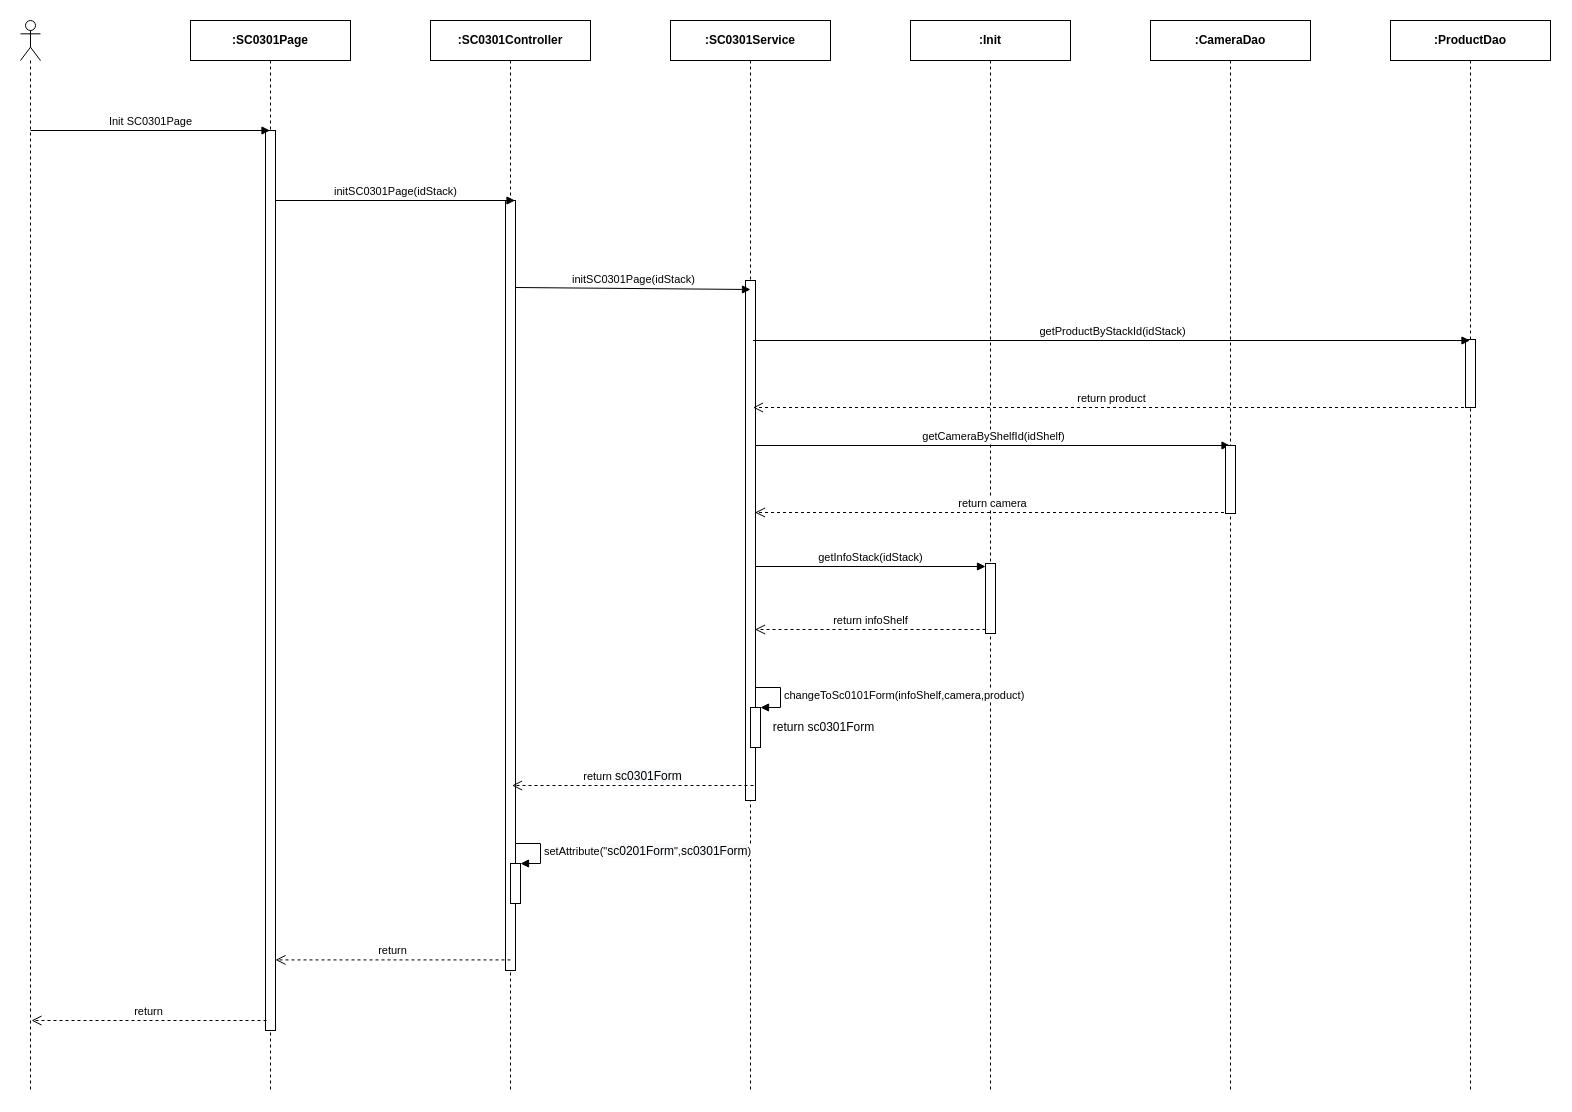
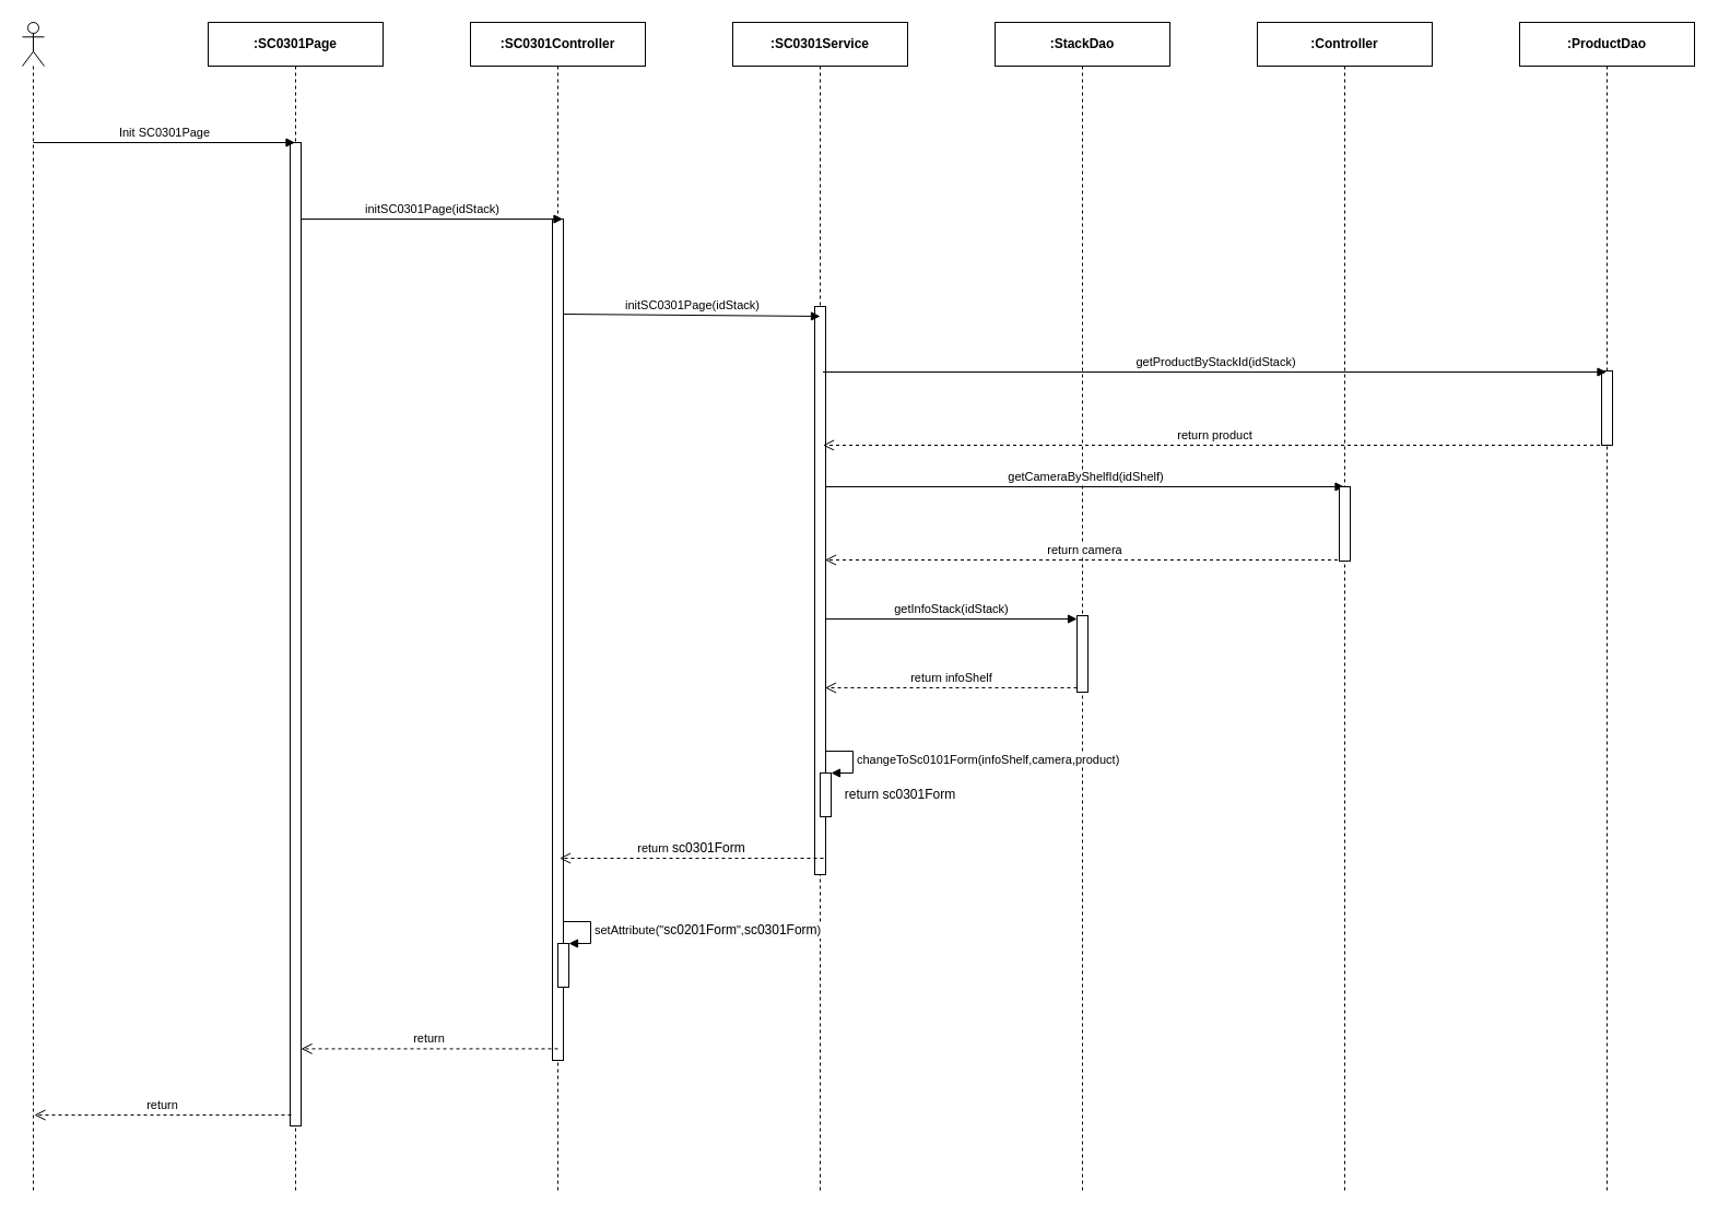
  <mxCell id="0" />
  <mxCell id="1" parent="0" />
  <mxCell id="2" value="" style="shape=umlLifeline;participant=umlActor;perimeter=lifelinePerimeter;whiteSpace=wrap;html=1;container=1;collapsible=0;recursiveResize=0;verticalAlign=top;spacingTop=36;outlineConnect=0;" vertex="1" parent="1"><mxGeometry x="20" y="20" width="20" height="1070" as="geometry" /></mxCell>
  <mxCell id="3" value="&lt;b&gt;:SC0301Page&lt;/b&gt;" style="shape=umlLifeline;perimeter=lifelinePerimeter;whiteSpace=wrap;html=1;container=1;collapsible=0;recursiveResize=0;outlineConnect=0;" vertex="1" parent="1"><mxGeometry x="190" y="20" width="160" height="1070" as="geometry" /></mxCell>
  <mxCell id="4" value="" style="html=1;points=[];perimeter=orthogonalPerimeter;" vertex="1" parent="3"><mxGeometry x="75" y="110" width="10" height="900" as="geometry" /></mxCell>
- <mxCell id="5" value="&lt;b&gt;:Init&lt;/b&gt;" style="shape=umlLifeline;perimeter=lifelinePerimeter;whiteSpace=wrap;html=1;container=1;collapsible=0;recursiveResize=0;outlineConnect=0;" vertex="1" parent="1"><mxGeometry x="910" y="20" width="160" height="1070" as="geometry" /></mxCell>
+ <mxCell id="5" value="&lt;b&gt;:StackDao&lt;/b&gt;" style="shape=umlLifeline;perimeter=lifelinePerimeter;whiteSpace=wrap;html=1;container=1;collapsible=0;recursiveResize=0;outlineConnect=0;" vertex="1" parent="1"><mxGeometry x="910" y="20" width="160" height="1070" as="geometry" /></mxCell>
  <mxCell id="6" value="" style="html=1;points=[];perimeter=orthogonalPerimeter;" vertex="1" parent="5"><mxGeometry x="75" y="543" width="10" height="70" as="geometry" /></mxCell>
  <mxCell id="7" value="getInfoStack(idStack)" style="html=1;verticalAlign=bottom;endArrow=block;entryX=0;entryY=0;" edge="1" parent="5"><mxGeometry relative="1" as="geometry"><mxPoint x="-155.5" y="546" as="sourcePoint" /><mxPoint x="75" y="546" as="targetPoint" /></mxGeometry></mxCell>
  <mxCell id="8" value="return infoShelf" style="html=1;verticalAlign=bottom;endArrow=open;dashed=1;endSize=8;exitX=0;exitY=0.95;" edge="1" parent="5"><mxGeometry relative="1" as="geometry"><mxPoint x="-155.5" y="609.0" as="targetPoint" /><mxPoint x="75" y="609" as="sourcePoint" /></mxGeometry></mxCell>
  <mxCell id="9" value="&lt;b&gt;:&lt;/b&gt;&lt;b&gt;SC0301&lt;/b&gt;&lt;b&gt;Service&lt;/b&gt;" style="shape=umlLifeline;perimeter=lifelinePerimeter;whiteSpace=wrap;html=1;container=1;collapsible=0;recursiveResize=0;outlineConnect=0;" vertex="1" parent="1"><mxGeometry x="670" y="20" width="160" height="1070" as="geometry" /></mxCell>
  <mxCell id="10" value="" style="html=1;points=[];perimeter=orthogonalPerimeter;" vertex="1" parent="9"><mxGeometry x="75" y="260" width="10" height="520" as="geometry" /></mxCell>
  <mxCell id="11" value="&lt;b&gt;:SC0301Controller&lt;/b&gt;" style="shape=umlLifeline;perimeter=lifelinePerimeter;whiteSpace=wrap;html=1;container=1;collapsible=0;recursiveResize=0;outlineConnect=0;" vertex="1" parent="1"><mxGeometry x="430" y="20" width="160" height="1070" as="geometry" /></mxCell>
  <mxCell id="12" value="" style="html=1;points=[];perimeter=orthogonalPerimeter;" vertex="1" parent="11"><mxGeometry x="75" y="180" width="10" height="770" as="geometry" /></mxCell>
  <mxCell id="13" value="" style="html=1;points=[];perimeter=orthogonalPerimeter;" vertex="1" parent="11"><mxGeometry x="80" y="843.0" width="10" height="40" as="geometry" /></mxCell>
  <mxCell id="14" value="setAttribute(&quot;&lt;span style=&quot;font-size: 12px ; text-align: center ; background-color: rgb(248 , 249 , 250)&quot;&gt;sc0201Form&lt;/span&gt;&quot;,&lt;span style=&quot;font-size: 12px ; text-align: center ; background-color: rgb(248 , 249 , 250)&quot;&gt;sc0301Form&lt;/span&gt;)" style="edgeStyle=orthogonalEdgeStyle;html=1;align=left;spacingLeft=2;endArrow=block;rounded=0;entryX=1;entryY=0;" edge="1" parent="11" target="13"><mxGeometry relative="1" as="geometry"><mxPoint x="85" y="823.0" as="sourcePoint" /><Array as="points"><mxPoint x="110" y="823.0" /></Array></mxGeometry></mxCell>
  <mxCell id="15" value="Init SC0301Page" style="html=1;verticalAlign=bottom;endArrow=block;" edge="1" parent="1" target="3"><mxGeometry width="80" relative="1" as="geometry"><mxPoint x="30" y="130" as="sourcePoint" /><mxPoint x="110" y="130" as="targetPoint" /></mxGeometry></mxCell>
  <mxCell id="16" value="initSC0301Page(idStack)" style="html=1;verticalAlign=bottom;endArrow=block;" edge="1" parent="1"><mxGeometry width="80" relative="1" as="geometry"><mxPoint x="275" y="200" as="sourcePoint" /><mxPoint x="514.5" y="200" as="targetPoint" /></mxGeometry></mxCell>
  <mxCell id="17" value="initSC0301Page(idStack)" style="html=1;verticalAlign=bottom;endArrow=block;" edge="1" parent="1"><mxGeometry relative="1" as="geometry"><mxPoint x="515" y="287" as="sourcePoint" /><mxPoint x="750" y="289" as="targetPoint" /></mxGeometry></mxCell>
  <mxCell id="18" value="return&amp;nbsp;&lt;span style=&quot;font-size: 12px ; background-color: rgb(248 , 249 , 250)&quot;&gt;sc0301Form&lt;/span&gt;" style="html=1;verticalAlign=bottom;endArrow=open;dashed=1;endSize=8;" edge="1" parent="1"><mxGeometry relative="1" as="geometry"><mxPoint x="511.5" y="785" as="targetPoint" /><mxPoint x="753" y="785" as="sourcePoint" /></mxGeometry></mxCell>
  <mxCell id="19" value="return" style="html=1;verticalAlign=bottom;endArrow=open;dashed=1;endSize=8;" edge="1" parent="1"><mxGeometry relative="1" as="geometry"><mxPoint x="510" y="959.41" as="sourcePoint" /><mxPoint x="275" y="959.41" as="targetPoint" /></mxGeometry></mxCell>
  <mxCell id="20" value="return" style="html=1;verticalAlign=bottom;endArrow=open;dashed=1;endSize=8;" edge="1" parent="1"><mxGeometry relative="1" as="geometry"><mxPoint x="266" y="1020" as="sourcePoint" /><mxPoint x="31" y="1020" as="targetPoint" /></mxGeometry></mxCell>
  <mxCell id="21" value="getCameraByShelfId(idShelf)" style="html=1;verticalAlign=bottom;endArrow=block;" edge="1" parent="1"><mxGeometry relative="1" as="geometry"><mxPoint x="754.5" y="445" as="sourcePoint" /><mxPoint x="1229.5" y="445" as="targetPoint" /></mxGeometry></mxCell>
  <mxCell id="22" value="return camera" style="html=1;verticalAlign=bottom;endArrow=open;dashed=1;endSize=8;" edge="1" parent="1"><mxGeometry relative="1" as="geometry"><mxPoint x="754.5" y="512" as="targetPoint" /><mxPoint x="1229.5" y="512" as="sourcePoint" /></mxGeometry></mxCell>
  <mxCell id="23" value="" style="html=1;points=[];perimeter=orthogonalPerimeter;" vertex="1" parent="1"><mxGeometry x="750" y="707" width="10" height="40" as="geometry" /></mxCell>
  <mxCell id="24" value="changeToSc0101Form(infoShelf,camera,product)" style="edgeStyle=orthogonalEdgeStyle;html=1;align=left;spacingLeft=2;endArrow=block;rounded=0;entryX=1;entryY=0;" edge="1" parent="1" target="23"><mxGeometry relative="1" as="geometry"><mxPoint x="755" y="687" as="sourcePoint" /><Array as="points"><mxPoint x="780" y="687" /></Array></mxGeometry></mxCell>
  <mxCell id="25" value="return sc0301Form" style="text;html=1;align=center;verticalAlign=middle;resizable=0;points=[];autosize=1;" vertex="1" parent="1"><mxGeometry x="763" y="717" width="120" height="20" as="geometry" /></mxCell>
- <mxCell id="26" value="&lt;b&gt;:CameraDao&lt;/b&gt;" style="shape=umlLifeline;perimeter=lifelinePerimeter;whiteSpace=wrap;html=1;container=1;collapsible=0;recursiveResize=0;outlineConnect=0;" vertex="1" parent="1"><mxGeometry x="1150" y="20" width="160" height="1070" as="geometry" /></mxCell>
+ <mxCell id="26" value="&lt;b&gt;:Controller&lt;/b&gt;" style="shape=umlLifeline;perimeter=lifelinePerimeter;whiteSpace=wrap;html=1;container=1;collapsible=0;recursiveResize=0;outlineConnect=0;" vertex="1" parent="1"><mxGeometry x="1150" y="20" width="160" height="1070" as="geometry" /></mxCell>
  <mxCell id="27" value="" style="html=1;points=[];perimeter=orthogonalPerimeter;" vertex="1" parent="26"><mxGeometry x="75" y="425" width="10" height="68" as="geometry" /></mxCell>
  <mxCell id="28" value="&lt;b&gt;:ProductDao&lt;/b&gt;" style="shape=umlLifeline;perimeter=lifelinePerimeter;whiteSpace=wrap;html=1;container=1;collapsible=0;recursiveResize=0;outlineConnect=0;" vertex="1" parent="1"><mxGeometry x="1390" y="20" width="160" height="1070" as="geometry" /></mxCell>
  <mxCell id="29" value="" style="html=1;points=[];perimeter=orthogonalPerimeter;" vertex="1" parent="28"><mxGeometry x="75" y="319" width="10" height="68" as="geometry" /></mxCell>
  <mxCell id="30" value="getProductByStackId(idStack)" style="html=1;verticalAlign=bottom;endArrow=block;" edge="1" parent="1" target="28"><mxGeometry relative="1" as="geometry"><mxPoint x="752.5" y="340" as="sourcePoint" /><mxPoint x="1227.5" y="340" as="targetPoint" /></mxGeometry></mxCell>
  <mxCell id="31" value="return product" style="html=1;verticalAlign=bottom;endArrow=open;dashed=1;endSize=8;" edge="1" parent="1" source="28"><mxGeometry relative="1" as="geometry"><mxPoint x="752.5" y="407" as="targetPoint" /><mxPoint x="1227.5" y="407" as="sourcePoint" /></mxGeometry></mxCell>
